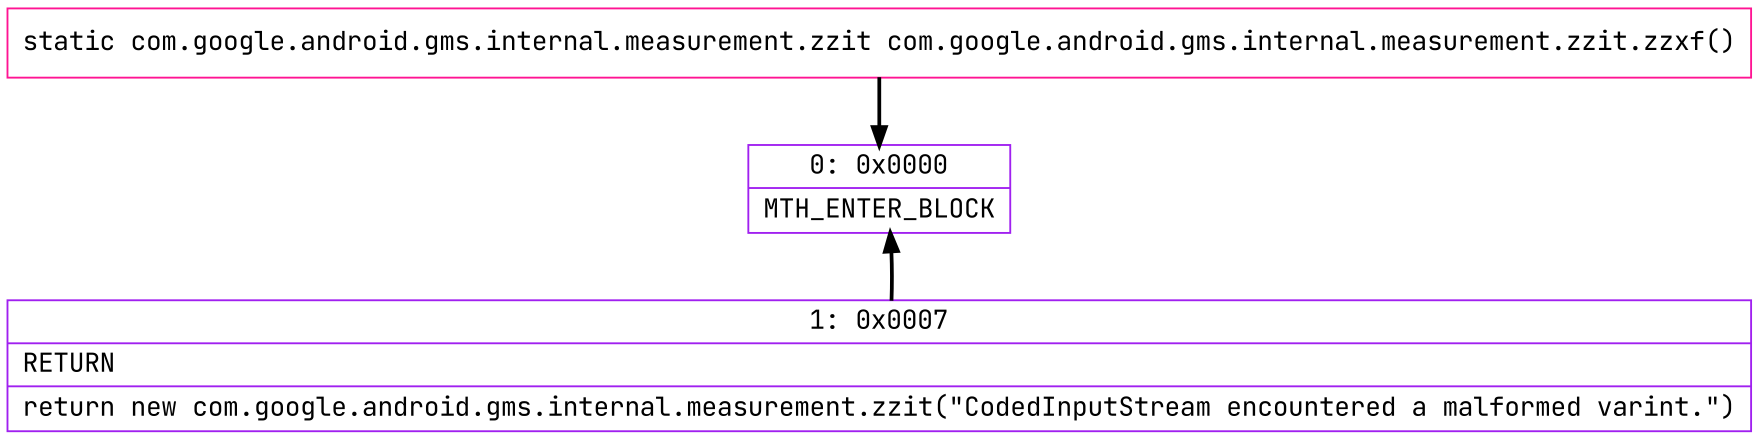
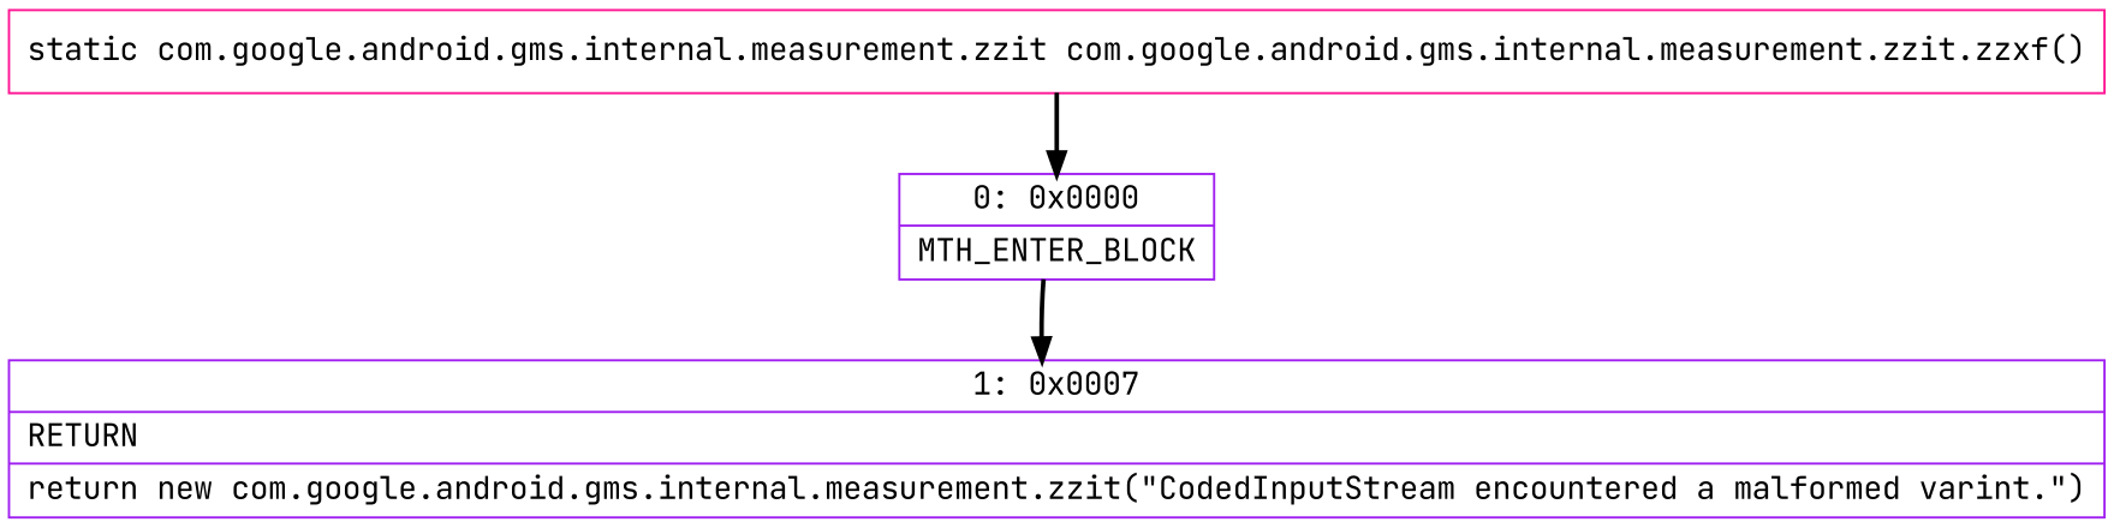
  digraph {
    fontname="JetBrains Mono"
    node [shape=record color=purple fontname="JetBrains Mono"]
    edge [style=bold fontname="JetBrains Mono"]
    n1 [label="{0\:\ 0x0000|MTH_ENTER_BLOCK\l}"]
    n2 [label="{1\:\ 0x0007|RETURN\l|return new com.google.android.gms.internal.measurement.zzit(\"CodedInputStream encountered a malformed varint.\")\l}"]
    n3 [label="{static com.google.android.gms.internal.measurement.zzit com.google.android.gms.internal.measurement.zzit.zzxf() }" color=deeppink]
-   n2 -> n1
+   n1 -> n2
    n3 -> n1
  }
